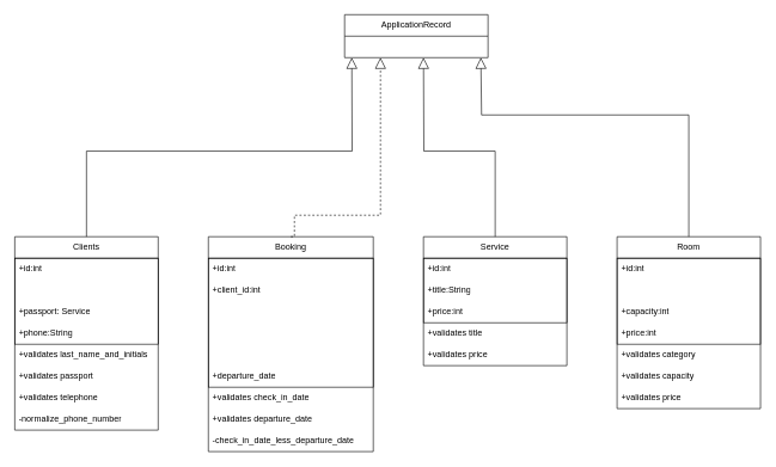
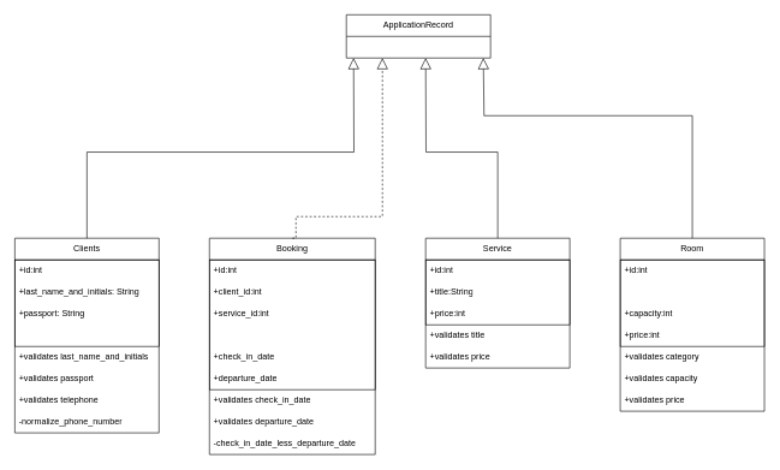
  <mxCell id="0" />
  <mxCell id="1" parent="0" />
  <mxCell id="2" value="ApplicationRecord" style="swimlane;fontStyle=0;childLayout=stackLayout;horizontal=1;startSize=30;horizontalStack=0;resizeParent=1;resizeParentMax=0;resizeLast=0;collapsible=1;marginBottom=0;whiteSpace=wrap;html=1;" vertex="1" parent="1"><mxGeometry x="480" y="20" width="200" height="60" as="geometry" /></mxCell>
  <mxCell id="3" value="Booking" style="swimlane;fontStyle=0;childLayout=stackLayout;horizontal=1;startSize=30;horizontalStack=0;resizeParent=1;resizeParentMax=0;resizeLast=0;collapsible=1;marginBottom=0;whiteSpace=wrap;html=1;" vertex="1" parent="1"><mxGeometry x="290" y="330" width="230" height="300" as="geometry" /></mxCell>
  <mxCell id="4" value="" style="group;strokeColor=default;" vertex="1" connectable="0" parent="3"><mxGeometry y="30" width="230" height="180" as="geometry" /></mxCell>
  <mxCell id="5" value="+id:int" style="text;strokeColor=none;fillColor=none;align=left;verticalAlign=middle;spacingLeft=4;spacingRight=4;overflow=hidden;points=[[0,0.5],[1,0.5]];portConstraint=eastwest;rotatable=0;whiteSpace=wrap;html=1;" vertex="1" parent="4"><mxGeometry width="200" height="30" as="geometry" /></mxCell>
  <mxCell id="6" value="+client_id:int" style="text;strokeColor=none;fillColor=none;align=left;verticalAlign=middle;spacingLeft=4;spacingRight=4;overflow=hidden;points=[[0,0.5],[1,0.5]];portConstraint=eastwest;rotatable=0;whiteSpace=wrap;html=1;" vertex="1" parent="4"><mxGeometry y="30" width="200" height="30" as="geometry" /></mxCell>
+ <mxCell id="7" value="+service_id:int" style="text;strokeColor=none;fillColor=none;align=left;verticalAlign=middle;spacingLeft=4;spacingRight=4;overflow=hidden;points=[[0,0.5],[1,0.5]];portConstraint=eastwest;rotatable=0;whiteSpace=wrap;html=1;" vertex="1" parent="4"><mxGeometry y="60" width="200" height="30" as="geometry" /></mxCell>
+ <mxCell id="8" value="+check_in_date" style="text;strokeColor=none;fillColor=none;align=left;verticalAlign=middle;spacingLeft=4;spacingRight=4;overflow=hidden;points=[[0,0.5],[1,0.5]];portConstraint=eastwest;rotatable=0;whiteSpace=wrap;html=1;" vertex="1" parent="4"><mxGeometry y="120" width="200" height="30" as="geometry" /></mxCell>
  <mxCell id="9" value="+departure_date" style="text;strokeColor=none;fillColor=none;align=left;verticalAlign=middle;spacingLeft=4;spacingRight=4;overflow=hidden;points=[[0,0.5],[1,0.5]];portConstraint=eastwest;rotatable=0;whiteSpace=wrap;html=1;" vertex="1" parent="4"><mxGeometry y="150" width="200" height="30" as="geometry" /></mxCell>
  <mxCell id="10" value="+validates check_in_date" style="text;strokeColor=none;fillColor=none;align=left;verticalAlign=middle;spacingLeft=4;spacingRight=4;overflow=hidden;points=[[0,0.5],[1,0.5]];portConstraint=eastwest;rotatable=0;whiteSpace=wrap;html=1;" vertex="1" parent="3"><mxGeometry y="210" width="230" height="30" as="geometry" /></mxCell>
  <mxCell id="11" value="+validates departure_date" style="text;strokeColor=none;fillColor=none;align=left;verticalAlign=middle;spacingLeft=4;spacingRight=4;overflow=hidden;points=[[0,0.5],[1,0.5]];portConstraint=eastwest;rotatable=0;whiteSpace=wrap;html=1;" vertex="1" parent="3"><mxGeometry y="240" width="230" height="30" as="geometry" /></mxCell>
  <mxCell id="12" value="-check_in_date_less_departure_date" style="text;strokeColor=none;fillColor=none;align=left;verticalAlign=middle;spacingLeft=4;spacingRight=4;overflow=hidden;points=[[0,0.5],[1,0.5]];portConstraint=eastwest;rotatable=0;whiteSpace=wrap;html=1;" vertex="1" parent="3"><mxGeometry y="270" width="230" height="30" as="geometry" /></mxCell>
  <mxCell id="13" value="Service" style="swimlane;fontStyle=0;childLayout=stackLayout;horizontal=1;startSize=30;horizontalStack=0;resizeParent=1;resizeParentMax=0;resizeLast=0;collapsible=1;marginBottom=0;whiteSpace=wrap;html=1;" vertex="1" parent="1"><mxGeometry x="590" y="330" width="200" height="180" as="geometry" /></mxCell>
  <mxCell id="14" value="" style="group;strokeColor=default;" vertex="1" connectable="0" parent="13"><mxGeometry y="30" width="200" height="90" as="geometry" /></mxCell>
  <mxCell id="15" value="+id:int" style="text;strokeColor=none;fillColor=none;align=left;verticalAlign=middle;spacingLeft=4;spacingRight=4;overflow=hidden;points=[[0,0.5],[1,0.5]];portConstraint=eastwest;rotatable=0;whiteSpace=wrap;html=1;" vertex="1" parent="14"><mxGeometry width="200" height="30" as="geometry" /></mxCell>
  <mxCell id="16" value="+title:String" style="text;strokeColor=none;fillColor=none;align=left;verticalAlign=middle;spacingLeft=4;spacingRight=4;overflow=hidden;points=[[0,0.5],[1,0.5]];portConstraint=eastwest;rotatable=0;whiteSpace=wrap;html=1;" vertex="1" parent="14"><mxGeometry y="30" width="200" height="30" as="geometry" /></mxCell>
  <mxCell id="17" value="+price:int" style="text;strokeColor=none;fillColor=none;align=left;verticalAlign=middle;spacingLeft=4;spacingRight=4;overflow=hidden;points=[[0,0.5],[1,0.5]];portConstraint=eastwest;rotatable=0;whiteSpace=wrap;html=1;" vertex="1" parent="14"><mxGeometry y="60" width="200" height="30" as="geometry" /></mxCell>
  <mxCell id="18" value="+validates title" style="text;strokeColor=none;fillColor=none;align=left;verticalAlign=middle;spacingLeft=4;spacingRight=4;overflow=hidden;points=[[0,0.5],[1,0.5]];portConstraint=eastwest;rotatable=0;whiteSpace=wrap;html=1;" vertex="1" parent="13"><mxGeometry y="120" width="200" height="30" as="geometry" /></mxCell>
  <mxCell id="19" value="+validates price" style="text;strokeColor=none;fillColor=none;align=left;verticalAlign=middle;spacingLeft=4;spacingRight=4;overflow=hidden;points=[[0,0.5],[1,0.5]];portConstraint=eastwest;rotatable=0;whiteSpace=wrap;html=1;" vertex="1" parent="13"><mxGeometry y="150" width="200" height="30" as="geometry" /></mxCell>
  <mxCell id="20" value="Room" style="swimlane;fontStyle=0;childLayout=stackLayout;horizontal=1;startSize=30;horizontalStack=0;resizeParent=1;resizeParentMax=0;resizeLast=0;collapsible=1;marginBottom=0;whiteSpace=wrap;html=1;" vertex="1" parent="1"><mxGeometry x="860" y="330" width="200" height="240" as="geometry" /></mxCell>
  <mxCell id="21" value="" style="group;strokeColor=default;" vertex="1" connectable="0" parent="20"><mxGeometry y="30" width="200" height="120" as="geometry" /></mxCell>
  <mxCell id="22" value="+id:int" style="text;strokeColor=none;fillColor=none;align=left;verticalAlign=middle;spacingLeft=4;spacingRight=4;overflow=hidden;points=[[0,0.5],[1,0.5]];portConstraint=eastwest;rotatable=0;whiteSpace=wrap;html=1;" vertex="1" parent="21"><mxGeometry width="200" height="30" as="geometry" /></mxCell>
  <mxCell id="23" value="+capacity:int" style="text;strokeColor=none;fillColor=none;align=left;verticalAlign=middle;spacingLeft=4;spacingRight=4;overflow=hidden;points=[[0,0.5],[1,0.5]];portConstraint=eastwest;rotatable=0;whiteSpace=wrap;html=1;" vertex="1" parent="21"><mxGeometry y="60" width="200" height="30" as="geometry" /></mxCell>
  <mxCell id="24" value="+price:int" style="text;strokeColor=none;fillColor=none;align=left;verticalAlign=middle;spacingLeft=4;spacingRight=4;overflow=hidden;points=[[0,0.5],[1,0.5]];portConstraint=eastwest;rotatable=0;whiteSpace=wrap;html=1;" vertex="1" parent="21"><mxGeometry y="90" width="200" height="30" as="geometry" /></mxCell>
  <mxCell id="25" value="+validates category" style="text;strokeColor=none;fillColor=none;align=left;verticalAlign=middle;spacingLeft=4;spacingRight=4;overflow=hidden;points=[[0,0.5],[1,0.5]];portConstraint=eastwest;rotatable=0;whiteSpace=wrap;html=1;" vertex="1" parent="20"><mxGeometry y="150" width="200" height="30" as="geometry" /></mxCell>
  <mxCell id="26" value="+validates capacity" style="text;strokeColor=none;fillColor=none;align=left;verticalAlign=middle;spacingLeft=4;spacingRight=4;overflow=hidden;points=[[0,0.5],[1,0.5]];portConstraint=eastwest;rotatable=0;whiteSpace=wrap;html=1;" vertex="1" parent="20"><mxGeometry y="180" width="200" height="30" as="geometry" /></mxCell>
  <mxCell id="27" value="+validates price" style="text;strokeColor=none;fillColor=none;align=left;verticalAlign=middle;spacingLeft=4;spacingRight=4;overflow=hidden;points=[[0,0.5],[1,0.5]];portConstraint=eastwest;rotatable=0;whiteSpace=wrap;html=1;" vertex="1" parent="20"><mxGeometry y="210" width="200" height="30" as="geometry" /></mxCell>
  <mxCell id="28" value="Clients" style="swimlane;fontStyle=0;childLayout=stackLayout;horizontal=1;startSize=30;horizontalStack=0;resizeParent=1;resizeParentMax=0;resizeLast=0;collapsible=1;marginBottom=0;whiteSpace=wrap;html=1;" vertex="1" parent="1"><mxGeometry x="20" y="330" width="200" height="270" as="geometry" /></mxCell>
  <mxCell id="29" value="" style="group;strokeColor=default;" vertex="1" connectable="0" parent="28"><mxGeometry y="30" width="200" height="120" as="geometry" /></mxCell>
  <mxCell id="30" value="+id:int" style="text;strokeColor=none;fillColor=none;align=left;verticalAlign=middle;spacingLeft=4;spacingRight=4;overflow=hidden;points=[[0,0.5],[1,0.5]];portConstraint=eastwest;rotatable=0;whiteSpace=wrap;html=1;" vertex="1" parent="29"><mxGeometry width="200" height="30" as="geometry" /></mxCell>
- <mxCell id="32" value="+passport: Service" style="text;strokeColor=none;fillColor=none;align=left;verticalAlign=middle;spacingLeft=4;spacingRight=4;overflow=hidden;points=[[0,0.5],[1,0.5]];portConstraint=eastwest;rotatable=0;whiteSpace=wrap;html=1;" vertex="1" parent="29"><mxGeometry y="60" width="200" height="30" as="geometry" /></mxCell>
- <mxCell id="33" value="+phone:String" style="text;strokeColor=none;fillColor=none;align=left;verticalAlign=middle;spacingLeft=4;spacingRight=4;overflow=hidden;points=[[0,0.5],[1,0.5]];portConstraint=eastwest;rotatable=0;whiteSpace=wrap;html=1;" vertex="1" parent="29"><mxGeometry y="90" width="200" height="30" as="geometry" /></mxCell>
+ <mxCell id="31" value="+last_name_and_initials: String" style="text;strokeColor=none;fillColor=none;align=left;verticalAlign=middle;spacingLeft=4;spacingRight=4;overflow=hidden;points=[[0,0.5],[1,0.5]];portConstraint=eastwest;rotatable=0;whiteSpace=wrap;html=1;" vertex="1" parent="29"><mxGeometry y="30" width="200" height="30" as="geometry" /></mxCell>
+ <mxCell id="32" value="+passport: String" style="text;strokeColor=none;fillColor=none;align=left;verticalAlign=middle;spacingLeft=4;spacingRight=4;overflow=hidden;points=[[0,0.5],[1,0.5]];portConstraint=eastwest;rotatable=0;whiteSpace=wrap;html=1;" vertex="1" parent="29"><mxGeometry y="60" width="200" height="30" as="geometry" /></mxCell>
  <mxCell id="34" value="+validates last_name_and_initials" style="text;strokeColor=none;fillColor=none;align=left;verticalAlign=middle;spacingLeft=4;spacingRight=4;overflow=hidden;points=[[0,0.5],[1,0.5]];portConstraint=eastwest;rotatable=0;whiteSpace=wrap;html=1;" vertex="1" parent="28"><mxGeometry y="150" width="200" height="30" as="geometry" /></mxCell>
  <mxCell id="35" value="+validates passport" style="text;strokeColor=none;fillColor=none;align=left;verticalAlign=middle;spacingLeft=4;spacingRight=4;overflow=hidden;points=[[0,0.5],[1,0.5]];portConstraint=eastwest;rotatable=0;whiteSpace=wrap;html=1;" vertex="1" parent="28"><mxGeometry y="180" width="200" height="30" as="geometry" /></mxCell>
  <mxCell id="36" value="+validates telephone" style="text;strokeColor=none;fillColor=none;align=left;verticalAlign=middle;spacingLeft=4;spacingRight=4;overflow=hidden;points=[[0,0.5],[1,0.5]];portConstraint=eastwest;rotatable=0;whiteSpace=wrap;html=1;" vertex="1" parent="28"><mxGeometry y="210" width="200" height="30" as="geometry" /></mxCell>
  <mxCell id="37" value="-normalize_phone_number" style="text;strokeColor=none;fillColor=none;align=left;verticalAlign=middle;spacingLeft=4;spacingRight=4;overflow=hidden;points=[[0,0.5],[1,0.5]];portConstraint=eastwest;rotatable=0;whiteSpace=wrap;html=1;" vertex="1" parent="28"><mxGeometry y="240" width="200" height="30" as="geometry" /></mxCell>
  <mxCell id="38" style="edgeStyle=orthogonalEdgeStyle;rounded=0;orthogonalLoop=1;jettySize=auto;html=1;exitX=0.5;exitY=0;exitDx=0;exitDy=0;endArrow=block;endFill=0;endSize=13;" edge="1" parent="1" source="28"><mxGeometry relative="1" as="geometry"><mxPoint x="490" y="80" as="targetPoint" /></mxGeometry></mxCell>
  <mxCell id="39" style="edgeStyle=orthogonalEdgeStyle;rounded=0;orthogonalLoop=1;jettySize=auto;html=1;exitX=0.5;exitY=0;exitDx=0;exitDy=0;entryX=0.25;entryY=1;entryDx=0;entryDy=0;endSize=13;endArrow=block;endFill=0;dashed=1;" edge="1" parent="1" source="3" target="2"><mxGeometry relative="1" as="geometry"><mxPoint x="554.08" y="239.01" as="targetPoint" /><Array as="points"><mxPoint x="410" y="300" /><mxPoint x="530" y="300" /></Array></mxGeometry></mxCell>
  <mxCell id="40" style="edgeStyle=orthogonalEdgeStyle;rounded=0;orthogonalLoop=1;jettySize=auto;html=1;exitX=0.5;exitY=0;exitDx=0;exitDy=0;endSize=13;endArrow=block;endFill=0;" edge="1" parent="1" source="13"><mxGeometry relative="1" as="geometry"><mxPoint x="590" y="80" as="targetPoint" /></mxGeometry></mxCell>
  <mxCell id="41" style="edgeStyle=orthogonalEdgeStyle;rounded=0;orthogonalLoop=1;jettySize=auto;html=1;exitX=0.5;exitY=0;exitDx=0;exitDy=0;endArrow=block;endFill=0;endSize=13;" edge="1" parent="1" source="20"><mxGeometry relative="1" as="geometry"><mxPoint x="670" y="80" as="targetPoint" /><Array as="points"><mxPoint x="960" y="160" /><mxPoint x="671" y="160" /></Array></mxGeometry></mxCell>
